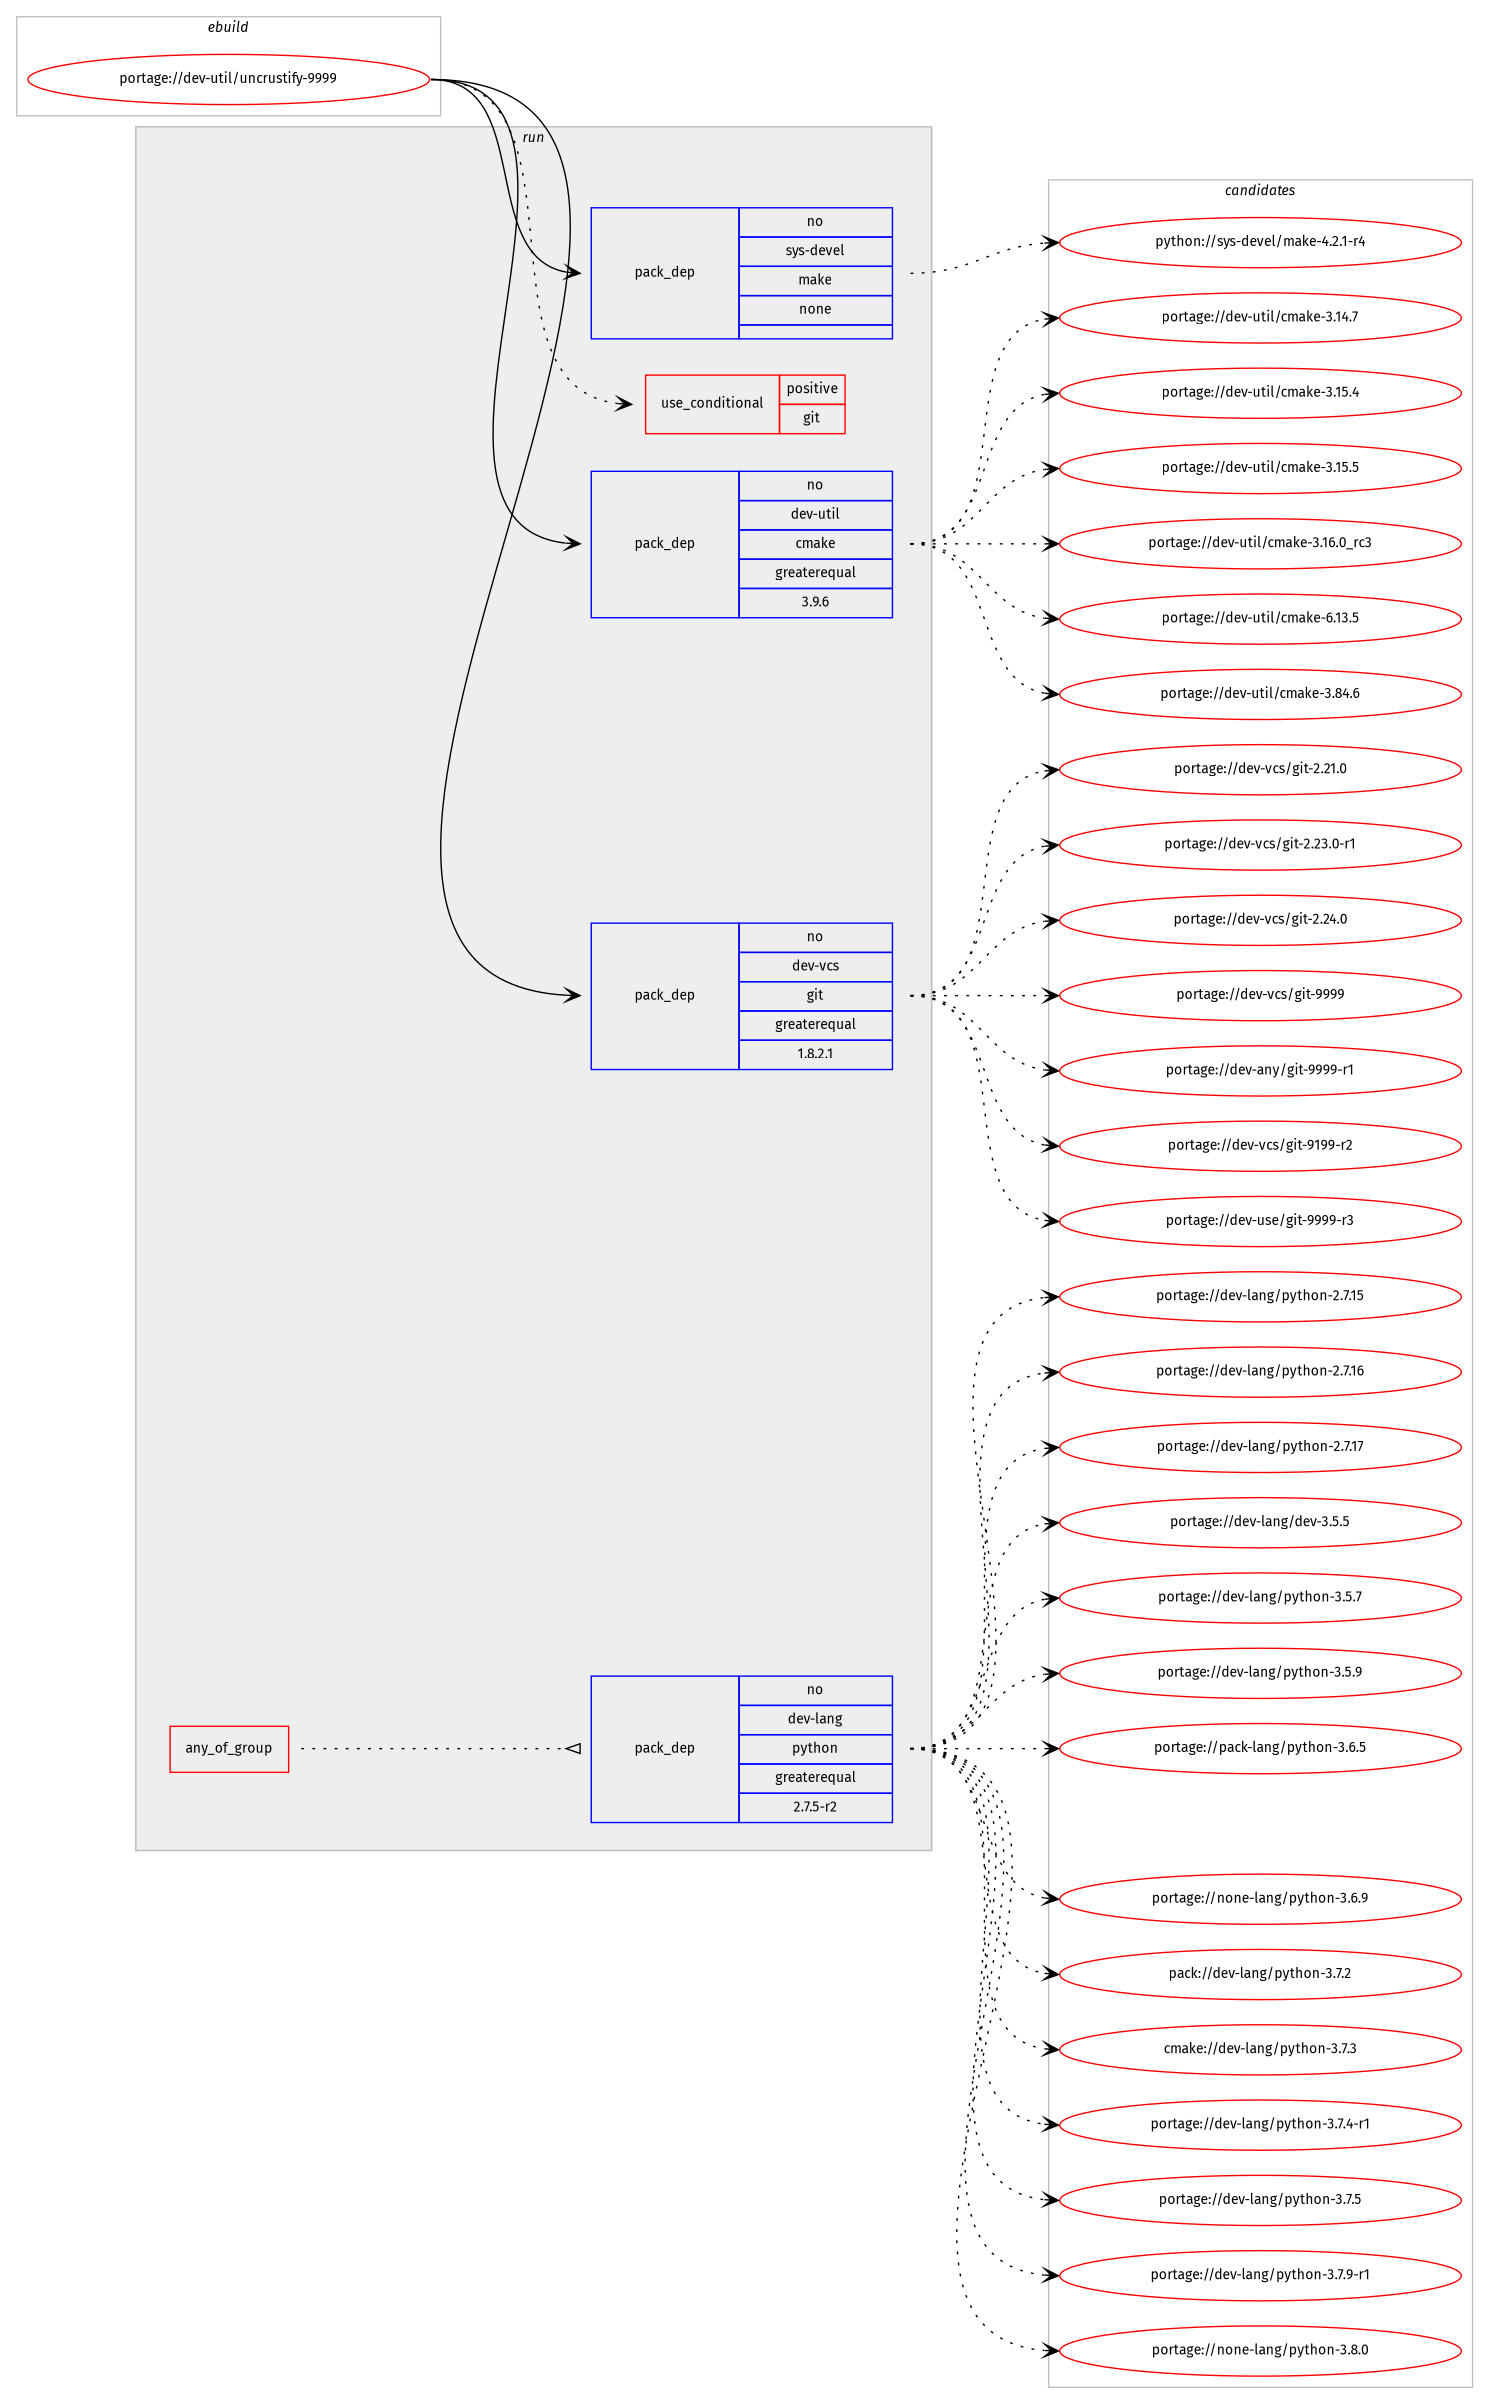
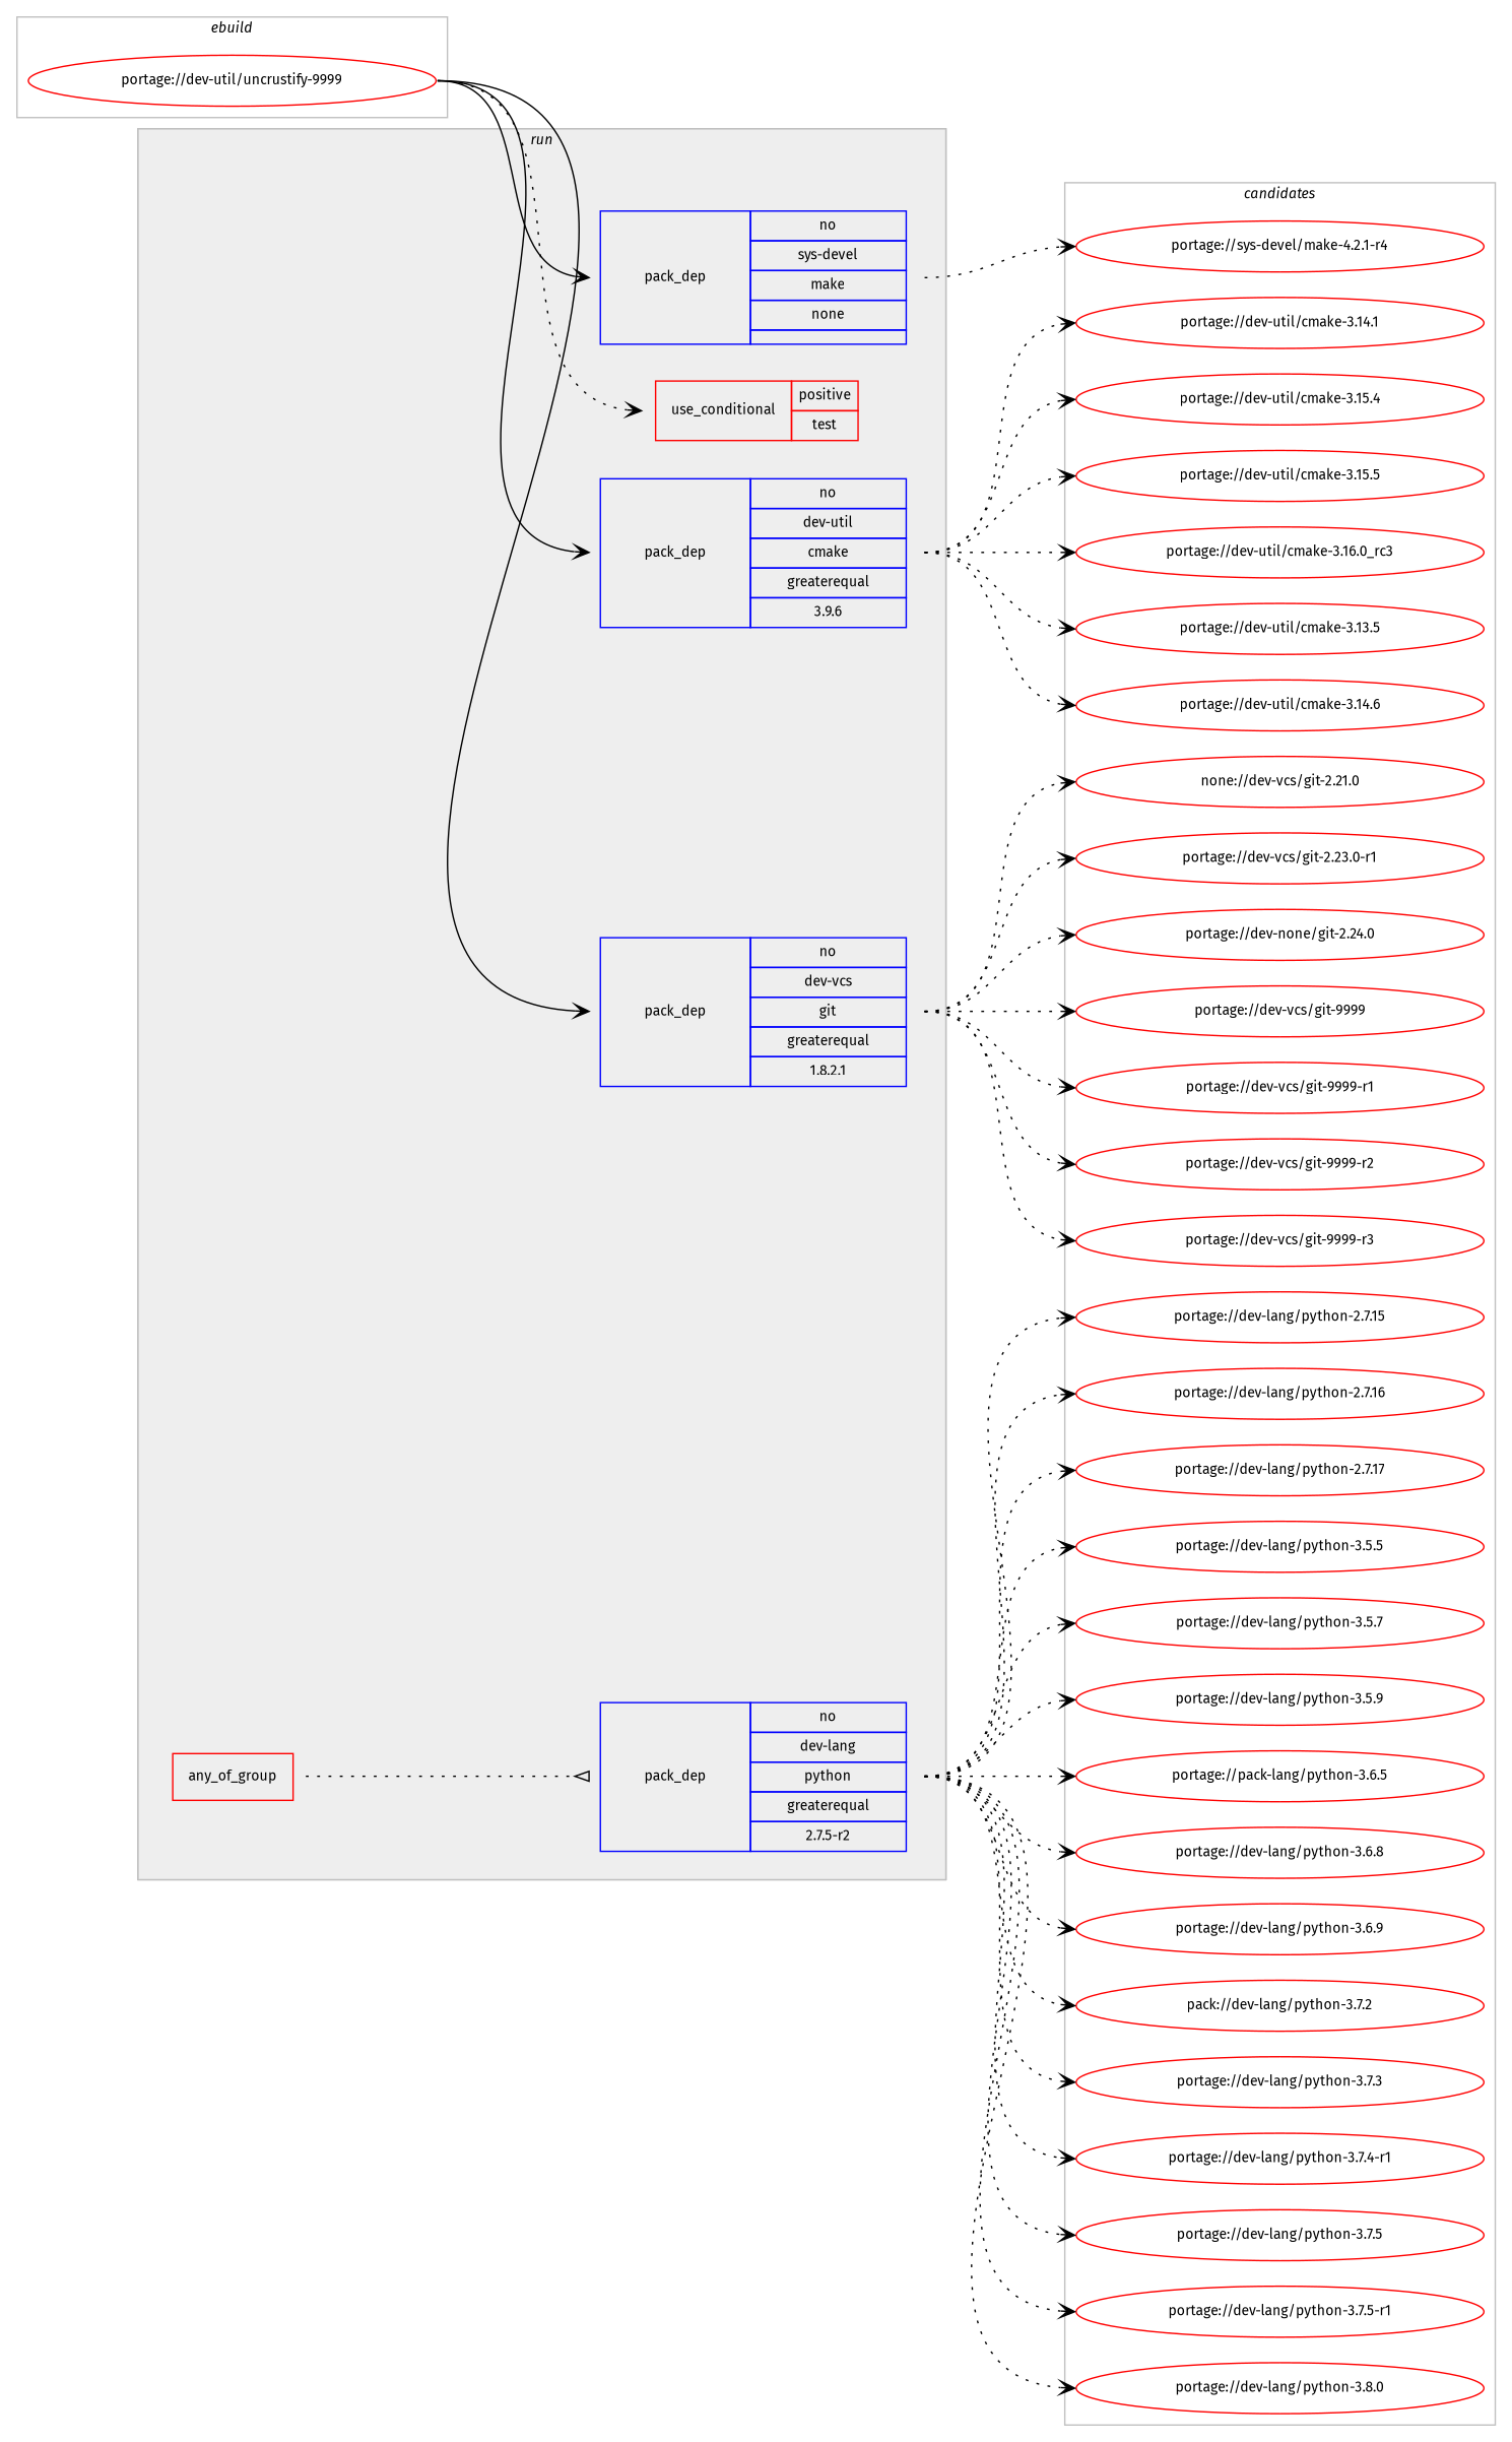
  digraph {
    compound=true
    concentrate=true
    fontname="Fira Sans"
    fontsize=10
    newrank=true
    rankdir=LR
    ranksep=1.5
    node [color=red fontname="Fira Sans" fontsize=10]
    edge [arrowhead=vee fontname="Fira Sans" headport=w style=dotted tailport=e weight=100]
    n1 [label="portage://dev-util/uncrustify-9999" width=4]
    n2 [color=blue label=<<TABLE BORDER="0" CELLBORDER="1" CELLSPACING="0" CELLPADDING="4" WIDTH="220"><TR><TD ROWSPAN="6" CELLPADDING="30">pack_dep</TD></TR><TR><TD WIDTH="110">no</TD></TR><TR><TD>dev-lang</TD></TR><TR><TD>python</TD></TR><TR><TD>greaterequal</TD></TR><TR><TD>2.7.5-r2</TD></TR></TABLE>> shape=none]
    n3 [label=<<TABLE BORDER="0" CELLBORDER="1" CELLSPACING="0" CELLPADDING="4"><TR><TD CELLPADDING="10">any_of_group</TD></TR></TABLE>> shape=none]
-   n4 [label=<<TABLE BORDER="0" CELLBORDER="1" CELLSPACING="0" CELLPADDING="4"><TR><TD ROWSPAN="3" CELLPADDING="10">use_conditional</TD></TR><TR><TD>positive</TD></TR><TR><TD>git</TD></TR></TABLE>> shape=none]
+   n4 [label=<<TABLE BORDER="0" CELLBORDER="1" CELLSPACING="0" CELLPADDING="4"><TR><TD ROWSPAN="3" CELLPADDING="10">use_conditional</TD></TR><TR><TD>positive</TD></TR><TR><TD>test</TD></TR></TABLE>> shape=none]
    n5 [color=blue label=<<TABLE BORDER="0" CELLBORDER="1" CELLSPACING="0" CELLPADDING="4" WIDTH="220"><TR><TD ROWSPAN="6" CELLPADDING="30">pack_dep</TD></TR><TR><TD WIDTH="110">no</TD></TR><TR><TD>dev-util</TD></TR><TR><TD>cmake</TD></TR><TR><TD>greaterequal</TD></TR><TR><TD>3.9.6</TD></TR></TABLE>> shape=none]
    n6 [color=blue label=<<TABLE BORDER="0" CELLBORDER="1" CELLSPACING="0" CELLPADDING="4" WIDTH="220"><TR><TD ROWSPAN="6" CELLPADDING="30">pack_dep</TD></TR><TR><TD WIDTH="110">no</TD></TR><TR><TD>dev-vcs</TD></TR><TR><TD>git</TD></TR><TR><TD>greaterequal</TD></TR><TR><TD>1.8.2.1</TD></TR></TABLE>> shape=none]
    n7 [color=blue label=<<TABLE BORDER="0" CELLBORDER="1" CELLSPACING="0" CELLPADDING="4" WIDTH="220"><TR><TD ROWSPAN="6" CELLPADDING="30">pack_dep</TD></TR><TR><TD WIDTH="110">no</TD></TR><TR><TD>sys-devel</TD></TR><TR><TD>make</TD></TR><TR><TD>none</TD></TR><TR><TD></TD></TR></TABLE>> shape=none]
    n8 [label="portage://dev-lang/python-2.7.15" width=4]
    n9 [label="portage://dev-lang/python-2.7.16" width=4]
    n10 [label="portage://dev-lang/python-2.7.17" width=4]
-   n11 [label="portage://dev-lang/dev-3.5.5" width=4]
+   n11 [label="portage://dev-lang/python-3.5.5" width=4]
    n12 [label="portage://dev-lang/python-3.5.7" width=4]
    n13 [label="portage://dev-lang/python-3.5.9" width=4]
    n14 [label="portage://pack-lang/python-3.6.5" width=4]
-   n16 [label="portage://none-lang/python-3.6.9" width=4]
+   n15 [label="portage://dev-lang/python-3.6.8" width=4]
+   n16 [label="portage://dev-lang/python-3.6.9" width=4]
    n17 [label="pack://dev-lang/python-3.7.2" width=4]
-   n18 [label="cmake://dev-lang/python-3.7.3" width=4]
+   n18 [label="portage://dev-lang/python-3.7.3" width=4]
    n19 [label="portage://dev-lang/python-3.7.4-r1" width=4]
    n20 [label="portage://dev-lang/python-3.7.5" width=4]
-   n21 [label="portage://dev-lang/python-3.7.9-r1" width=4]
-   n22 [label="portage://none-lang/python-3.8.0" width=4]
-   n23 [label="portage://dev-util/cmake-6.13.5" width=4]
-   n24 [label="portage://dev-util/cmake-3.84.6" width=4]
-   n25 [label="portage://dev-util/cmake-3.14.7" width=4]
+   n21 [label="portage://dev-lang/python-3.7.5-r1" width=4]
+   n22 [label="portage://dev-lang/python-3.8.0" width=4]
+   n23 [label="portage://dev-util/cmake-3.13.5" width=4]
+   n24 [label="portage://dev-util/cmake-3.14.6" width=4]
+   n25 [label="portage://dev-util/cmake-3.14.1" width=4]
    n26 [label="portage://dev-util/cmake-3.15.4" width=4]
    n27 [label="portage://dev-util/cmake-3.15.5" width=4]
    n28 [label="portage://dev-util/cmake-3.16.0_rc3" width=4]
-   n29 [label="portage://dev-vcs/git-2.21.0" width=4]
+   n29 [label="none://dev-vcs/git-2.21.0" width=4]
    n30 [label="portage://dev-vcs/git-2.23.0-r1" width=4]
-   n31 [label="portage://dev-vcs/git-2.24.0" width=4]
+   n31 [label="portage://dev-none/git-2.24.0" width=4]
    n32 [label="portage://dev-vcs/git-9999" width=4]
-   n33 [label="portage://dev-any/git-9999-r1" width=4]
-   n34 [label="portage://dev-vcs/git-9199-r2" width=4]
-   n35 [label="portage://dev-use/git-9999-r3" width=4]
-   n36 [label="python://sys-devel/make-4.2.1-r4" width=4]
+   n33 [label="portage://dev-vcs/git-9999-r1" width=4]
+   n34 [label="portage://dev-vcs/git-9999-r2" width=4]
+   n35 [label="portage://dev-vcs/git-9999-r3" width=4]
+   n36 [label="portage://sys-devel/make-4.2.1-r4" width=4]
    subgraph cluster_1 {
      color=gray
      label=<<i>ebuild</i>>
      rank=same
      n1
    }
    subgraph cluster_2 {
      color=gray
      label=<<i>dependencies</i>>
      subgraph cluster_3 {
        color=gray
        fillcolor="#eeeeee"
        label=<<i>compile</i>>
        style=filled
        subgraph sub_4 {
          color=gray
          fillcolor="#eeeeee"
          label=<<i>compile</i>>
          style=filled
          n4
          subgraph sub_5 {
            color=gray
            fillcolor="#eeeeee"
            label=<<i>compile</i>>
            style=filled
            n3
            subgraph sub_6 {
              color=gray
              fillcolor="#eeeeee"
              label=<<i>compile</i>>
              style=filled
              n2
            }
          }
        }
        subgraph sub_7 {
          color=gray
          fillcolor="#eeeeee"
          label=<<i>compile</i>>
          style=filled
          n5
        }
        subgraph sub_8 {
          color=gray
          fillcolor="#eeeeee"
          label=<<i>compile</i>>
          style=filled
          n6
        }
        subgraph sub_9 {
          color=gray
          fillcolor="#eeeeee"
          label=<<i>compile</i>>
          style=filled
          n7
        }
      }
      subgraph cluster_10 {
        color=gray
        fillcolor="#eeeeee"
        label=<<i>compile and run</i>>
        style=filled
      }
      subgraph cluster_11 {
        color=gray
        fillcolor="#eeeeee"
        label=<<i>run</i>>
        style=filled
      }
    }
    subgraph cluster_12 {
      color=gray
      label=<<i>candidates</i>>
      rank=same
      subgraph sub_13 {
        color=black
        label=<<i>candidates</i>>
        nodesep=1
        rank=same
        n8
        n9
        n10
        n11
        n12
        n13
        n14
+       n15
        n16
        n17
        n18
        n19
        n20
        n21
        n22
      }
      subgraph sub_14 {
        color=black
        label=<<i>candidates</i>>
        nodesep=1
        rank=same
        n23
        n24
        n25
        n26
        n27
        n28
      }
      subgraph sub_15 {
        color=black
        label=<<i>candidates</i>>
        nodesep=1
        rank=same
        n29
        n30
        n31
        n32
        n33
        n34
        n35
      }
      subgraph sub_16 {
        color=black
        label=<<i>candidates</i>>
        nodesep=1
        rank=same
        n36
      }
    }
    n1 -> n4 [weight=20]
    n1 -> n5 [style=solid weight=20]
    n1 -> n6 [style=solid weight=20]
    n1 -> n7 [style=solid weight=20]
    n2 -> n8
    n2 -> n9
    n2 -> n10
    n2 -> n11
    n2 -> n12
    n2 -> n13
    n2 -> n14
+   n2 -> n15
    n2 -> n16
    n2 -> n17
    n2 -> n18
    n2 -> n19
    n2 -> n20
    n2 -> n21
    n2 -> n22
    n3 -> n2 [arrowhead=oinv weight=20]
    n5 -> n23
    n5 -> n24
    n5 -> n25
    n5 -> n26
    n5 -> n27
    n5 -> n28
    n6 -> n29
    n6 -> n30
    n6 -> n31
    n6 -> n32
    n6 -> n33
    n6 -> n34
    n6 -> n35
    n7 -> n36
  }
